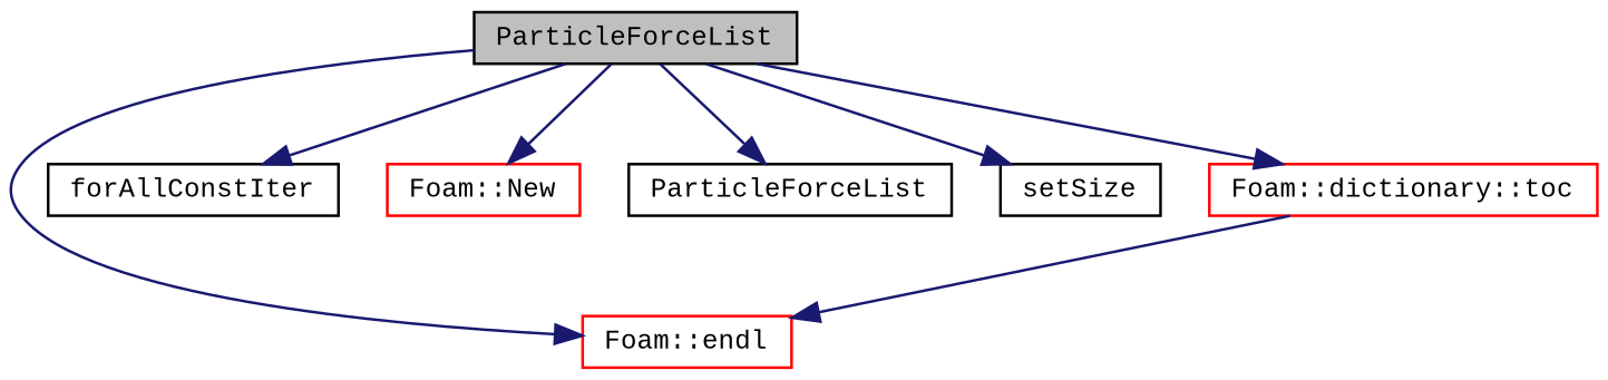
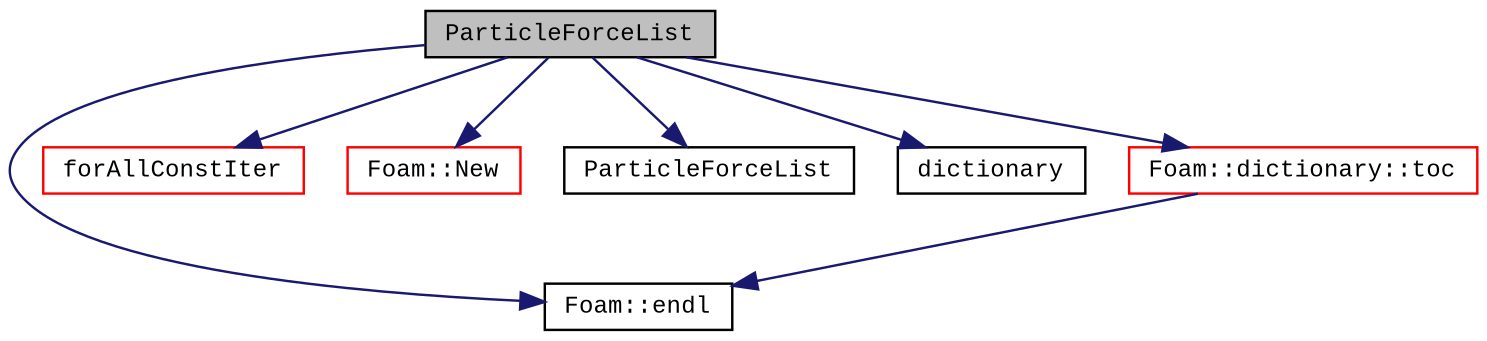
  digraph {
    fontname="Liberation Mono"
    rankdir=TB
    node [color=red fontname="Liberation Mono" fontsize=10 shape=record]
    edge [color=midnightblue fontname="Liberation Mono" fontsize=10 labelfontname=Helvetica labelfontsize=10 style=solid]
    n1 [color=black fillcolor=grey75 fontcolor=black height=0.2 label=ParticleForceList style=filled width=0.4]
-   n2 [height=0.2 label="Foam::endl" width=0.4]
-   n3 [color=black height=0.2 label=forAllConstIter width=0.4]
+   n2 [color=black height=0.2 label="Foam::endl" width=0.4]
+   n3 [height=0.2 label=forAllConstIter width=0.4]
    n4 [height=0.2 label="Foam::New" width=0.4]
    n5 [color=black height=0.2 label=ParticleForceList width=0.4]
-   n6 [color=black height=0.2 label=setSize width=0.4]
+   n6 [color=black height=0.2 label=dictionary width=0.4]
    n7 [height=0.2 label="Foam::dictionary::toc" width=0.4]
    n1 -> n2
    n1 -> n3
    n1 -> n4
    n1 -> n5
    n1 -> n6
    n1 -> n7
    n7 -> n2
  }
